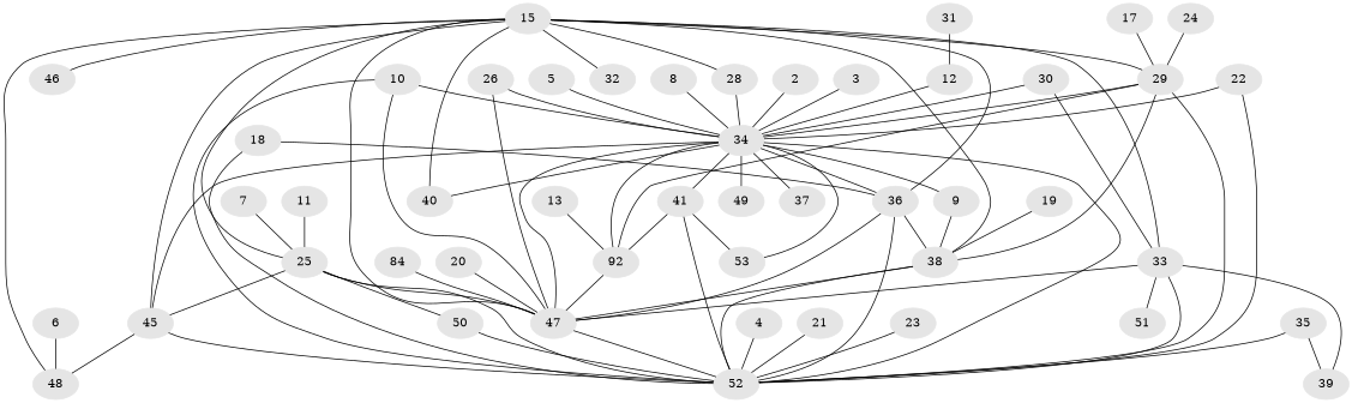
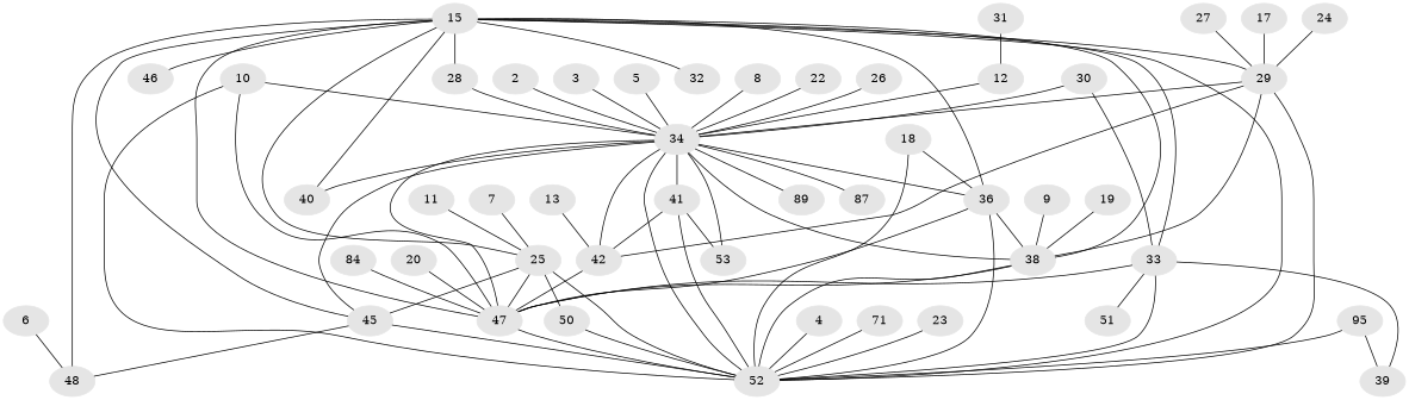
  graph {
    node [color=gray90 style=filled]
    edge [weight=1.0]
    34
    52
    47
-   42 [label=92]
+   42
    36
    38
    40
    45
-   49
-   37
+   49 [label=89]
+   37 [label=87]
    41
    53
    2
    3
    4
    5
    6
    48
    7
    25
    50
    8
    9
    10
    11
    12
    13
    n28 [label=84]
    15
    28
    29
    32
    33
    46
    39
    51
    17
    18
    19
    20
-   21
+   21 [label=71]
    22
    23
    24
    26
+   27
    30
    31
-   35
+   35 [label=95]
    34 -- 52
    34 -- 47
    34 -- 42
    34 -- 36
-   34 -- 9
+   34 -- 38
    34 -- 40
    34 -- 45 [weight=2.0]
    34 -- 49
    34 -- 37
    34 -- 41
    34 -- 53
    47 -- 52
    42 -- 47
    36 -- 52 [weight=2.0]
    36 -- 47
    36 -- 38 [weight=2.0]
    38 -- 52
    38 -- 47
    45 -- 52 [weight=3.0]
    45 -- 48
    41 -- 52
    41 -- 42
    41 -- 53
    2 -- 34
    3 -- 34
    4 -- 52
    5 -- 34
    6 -- 48
    7 -- 25
    25 -- 52
    25 -- 47
    25 -- 45
    25 -- 50
    50 -- 52 [weight=2.0]
    8 -- 34
    9 -- 38
    10 -- 34
    10 -- 52
    10 -- 47
    11 -- 25
    12 -- 34
    13 -- 42
    n28 -- 47
-   22 -- 52
+   15 -- 52
    15 -- 47 [weight=2.0]
    15 -- 36
    15 -- 38
    15 -- 40
    15 -- 45
    15 -- 48
    15 -- 25
    15 -- 28
    15 -- 29 [weight=2.0]
    15 -- 32
    15 -- 33
    15 -- 46
    28 -- 34
    29 -- 34
    29 -- 52
    29 -- 42
    29 -- 38
    33 -- 52
    33 -- 47
    33 -- 39
    33 -- 51
    17 -- 29
    18 -- 52
    18 -- 36
    19 -- 38
    20 -- 47
    21 -- 52
    22 -- 34
    23 -- 52
    24 -- 29
    26 -- 34
-   26 -- 47
+   27 -- 29
    30 -- 34
    30 -- 33
    31 -- 12
    35 -- 52 [weight=2.0]
    35 -- 39
  }
